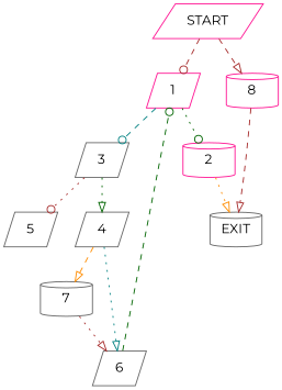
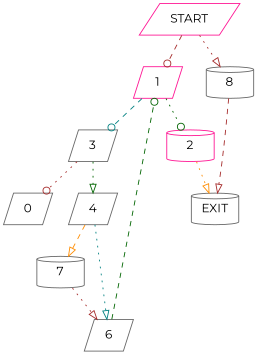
  digraph {
    fontname=Montserrat
    node [color=gray40 fontname=Montserrat shape=parallelogram]
    edge [arrowhead=onormal color=brown fontname=Montserrat style=dotted]
    n1 [color=deeppink label=START]
    1 [color=deeppink]
-   8 [color=deeppink shape=cylinder]
+   8 [shape=cylinder]
    2 [color=deeppink shape=cylinder]
    3
    n6 [label=EXIT shape=cylinder]
    4
-   5
+   5 [label=0]
    6
    7 [shape=cylinder]
    n1 -> 1 [arrowhead=odot style=dashed]
-   n1 -> 8 [style=dashed]
+   n1 -> 8
    1 -> 2 [arrowhead=odot color=darkgreen]
    1 -> 3 [arrowhead=odot color=teal style=dashed]
    8 -> n6 [style=dashed]
    2 -> n6 [color=darkorange]
    3 -> 4 [color=darkgreen]
    3 -> 5 [arrowhead=odot]
    4 -> 6 [color=teal]
    4 -> 7 [color=darkorange style=dashed]
    6 -> 1 [arrowhead=odot color=darkgreen style=dashed]
    7 -> 6
  }
